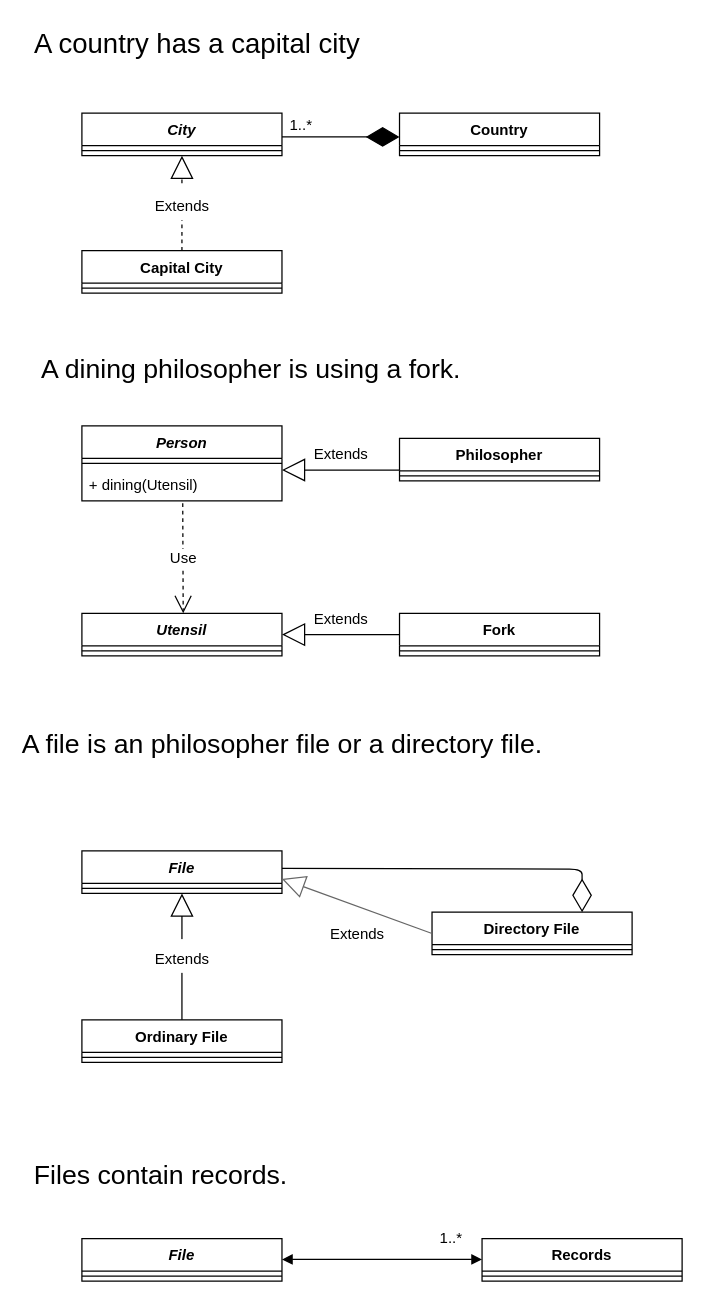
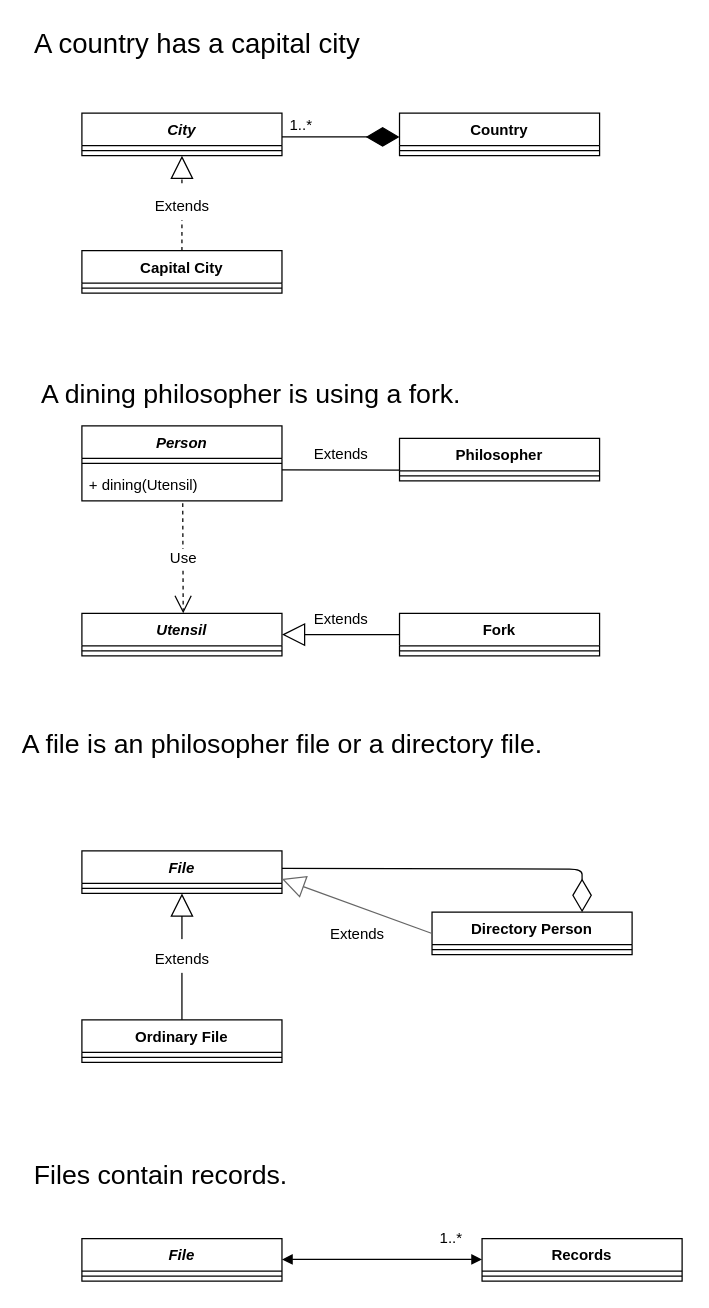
  <mxCell id="0" />
  <mxCell id="1" parent="0" />
  <mxCell id="2" value="City" style="swimlane;fontStyle=3;align=center;verticalAlign=top;childLayout=stackLayout;horizontal=1;startSize=26;horizontalStack=0;resizeParent=1;resizeParentMax=0;resizeLast=0;collapsible=1;marginBottom=0;" vertex="1" parent="1"><mxGeometry x="65" y="90" width="160" height="34" as="geometry" /></mxCell>
  <mxCell id="3" value="" style="line;strokeWidth=1;fillColor=none;align=left;verticalAlign=middle;spacingTop=-1;spacingLeft=3;spacingRight=3;rotatable=0;labelPosition=right;points=[];portConstraint=eastwest;" vertex="1" parent="2"><mxGeometry y="26" width="160" height="8" as="geometry" /></mxCell>
  <mxCell id="4" value="Capital City" style="swimlane;fontStyle=1;align=center;verticalAlign=top;childLayout=stackLayout;horizontal=1;startSize=26;horizontalStack=0;resizeParent=1;resizeParentMax=0;resizeLast=0;collapsible=1;marginBottom=0;" vertex="1" parent="1"><mxGeometry x="65" y="200" width="160" height="34" as="geometry" /></mxCell>
  <mxCell id="5" value="" style="line;strokeWidth=1;fillColor=none;align=left;verticalAlign=middle;spacingTop=-1;spacingLeft=3;spacingRight=3;rotatable=0;labelPosition=right;points=[];portConstraint=eastwest;" vertex="1" parent="4"><mxGeometry y="26" width="160" height="8" as="geometry" /></mxCell>
  <mxCell id="6" value="A country has a capital city&amp;nbsp;" style="text;html=1;align=center;verticalAlign=middle;resizable=0;points=[];autosize=1;fontSize=22;" vertex="1" parent="1"><mxGeometry x="20" y="20" width="280" height="30" as="geometry" /></mxCell>
  <mxCell id="7" value="Country" style="swimlane;fontStyle=1;align=center;verticalAlign=top;childLayout=stackLayout;horizontal=1;startSize=26;horizontalStack=0;resizeParent=1;resizeParentMax=0;resizeLast=0;collapsible=1;marginBottom=0;" vertex="1" parent="1"><mxGeometry x="319" y="90" width="160" height="34" as="geometry" /></mxCell>
  <mxCell id="8" value="" style="line;strokeWidth=1;fillColor=none;align=left;verticalAlign=middle;spacingTop=-1;spacingLeft=3;spacingRight=3;rotatable=0;labelPosition=right;points=[];portConstraint=eastwest;" vertex="1" parent="7"><mxGeometry y="26" width="160" height="8" as="geometry" /></mxCell>
  <mxCell id="9" value="&lt;font style=&quot;line-height: 50% ; font-size: 12px&quot;&gt;Extends&lt;/font&gt;" style="endArrow=block;endSize=16;endFill=0;html=1;fontSize=22;entryX=0.5;entryY=1;entryDx=0;entryDy=0;exitX=0.5;exitY=0;exitDx=0;exitDy=0;dashed=1;" edge="1" parent="1" source="4" target="2"><mxGeometry width="160" relative="1" as="geometry"><mxPoint x="145" y="250" as="sourcePoint" /><mxPoint x="145.64" y="152.002" as="targetPoint" /></mxGeometry></mxCell>
  <mxCell id="10" value="" style="endArrow=diamondThin;endFill=1;endSize=24;html=1;fontSize=22;exitX=1;exitY=0.5;exitDx=0;exitDy=0;" edge="1" parent="1"><mxGeometry width="160" relative="1" as="geometry"><mxPoint x="225" y="109" as="sourcePoint" /><mxPoint x="319" y="109" as="targetPoint" /></mxGeometry></mxCell>
- <mxCell id="11" value="&lt;span id=&quot;docs-internal-guid-f0a21212-7fff-ebea-b6c7-1354cb7f8828&quot;&gt;&lt;span style=&quot;font-size: 16pt ; font-family: &amp;#34;fira sans condensed&amp;#34; , sans-serif ; background-color: transparent ; vertical-align: baseline&quot;&gt;A dining &lt;/span&gt;&lt;span style=&quot;font-size: 16pt ; font-family: &amp;#34;fira sans condensed&amp;#34; , sans-serif ; background-color: transparent ; vertical-align: baseline&quot;&gt;philosopher&lt;/span&gt;&lt;span style=&quot;font-size: 16pt ; font-family: &amp;#34;fira sans condensed&amp;#34; , sans-serif ; background-color: transparent ; vertical-align: baseline&quot;&gt; is using a &lt;/span&gt;&lt;span style=&quot;font-size: 16pt ; font-family: &amp;#34;fira sans condensed&amp;#34; , sans-serif ; background-color: transparent ; vertical-align: baseline&quot;&gt;fork&lt;/span&gt;&lt;span style=&quot;font-size: 16pt ; font-family: &amp;#34;fira sans condensed&amp;#34; , sans-serif ; background-color: transparent ; vertical-align: baseline&quot;&gt;.&lt;/span&gt;&lt;/span&gt;" style="text;html=1;align=center;verticalAlign=middle;resizable=0;points=[];autosize=1;fontSize=22;" vertex="1" parent="1"><mxGeometry x="25" y="280" width="350" height="30" as="geometry" /></mxCell>
+ <mxCell id="11" value="&lt;span id=&quot;docs-internal-guid-f0a21212-7fff-ebea-b6c7-1354cb7f8828&quot;&gt;&lt;span style=&quot;font-size: 16pt ; font-family: &amp;#34;fira sans condensed&amp;#34; , sans-serif ; background-color: transparent ; vertical-align: baseline&quot;&gt;A dining &lt;/span&gt;&lt;span style=&quot;font-size: 16pt ; font-family: &amp;#34;fira sans condensed&amp;#34; , sans-serif ; background-color: transparent ; vertical-align: baseline&quot;&gt;philosopher&lt;/span&gt;&lt;span style=&quot;font-size: 16pt ; font-family: &amp;#34;fira sans condensed&amp;#34; , sans-serif ; background-color: transparent ; vertical-align: baseline&quot;&gt; is using a &lt;/span&gt;&lt;span style=&quot;font-size: 16pt ; font-family: &amp;#34;fira sans condensed&amp;#34; , sans-serif ; background-color: transparent ; vertical-align: baseline&quot;&gt;fork&lt;/span&gt;&lt;span style=&quot;font-size: 16pt ; font-family: &amp;#34;fira sans condensed&amp;#34; , sans-serif ; background-color: transparent ; vertical-align: baseline&quot;&gt;.&lt;/span&gt;&lt;/span&gt;" style="text;html=1;align=center;verticalAlign=middle;resizable=0;points=[];autosize=1;fontSize=22;" vertex="1" parent="1"><mxGeometry x="25" y="300" width="350" height="30" as="geometry" /></mxCell>
  <mxCell id="12" value="Person" style="swimlane;fontStyle=3;align=center;verticalAlign=top;childLayout=stackLayout;horizontal=1;startSize=26;horizontalStack=0;resizeParent=1;resizeParentMax=0;resizeLast=0;collapsible=1;marginBottom=0;" vertex="1" parent="1"><mxGeometry x="65" y="340" width="160" height="60" as="geometry" /></mxCell>
  <mxCell id="13" value="" style="line;strokeWidth=1;fillColor=none;align=left;verticalAlign=middle;spacingTop=-1;spacingLeft=3;spacingRight=3;rotatable=0;labelPosition=right;points=[];portConstraint=eastwest;" vertex="1" parent="12"><mxGeometry y="26" width="160" height="8" as="geometry" /></mxCell>
  <mxCell id="14" value="+ dining(Utensil)" style="text;strokeColor=none;fillColor=none;align=left;verticalAlign=top;spacingLeft=4;spacingRight=4;overflow=hidden;rotatable=0;points=[[0,0.5],[1,0.5]];portConstraint=eastwest;" vertex="1" parent="12"><mxGeometry y="34" width="160" height="26" as="geometry" /></mxCell>
  <mxCell id="15" value="Philosopher" style="swimlane;fontStyle=1;align=center;verticalAlign=top;childLayout=stackLayout;horizontal=1;startSize=26;horizontalStack=0;resizeParent=1;resizeParentMax=0;resizeLast=0;collapsible=1;marginBottom=0;" vertex="1" parent="1"><mxGeometry x="319" y="350" width="160" height="34" as="geometry" /></mxCell>
  <mxCell id="16" value="" style="line;strokeWidth=1;fillColor=none;align=left;verticalAlign=middle;spacingTop=-1;spacingLeft=3;spacingRight=3;rotatable=0;labelPosition=right;points=[];portConstraint=eastwest;" vertex="1" parent="15"><mxGeometry y="26" width="160" height="8" as="geometry" /></mxCell>
  <mxCell id="17" value="Use" style="endArrow=open;endSize=12;dashed=1;html=1;fontSize=12;exitX=0.504;exitY=1.077;exitDx=0;exitDy=0;exitPerimeter=0;" edge="1" parent="1" source="14"><mxGeometry width="160" relative="1" as="geometry"><mxPoint x="75" y="270" as="sourcePoint" /><mxPoint x="146" y="490" as="targetPoint" /></mxGeometry></mxCell>
  <mxCell id="18" value="Utensil" style="swimlane;fontStyle=3;align=center;verticalAlign=top;childLayout=stackLayout;horizontal=1;startSize=26;horizontalStack=0;resizeParent=1;resizeParentMax=0;resizeLast=0;collapsible=1;marginBottom=0;" vertex="1" parent="1"><mxGeometry x="65" y="490" width="160" height="34" as="geometry" /></mxCell>
  <mxCell id="19" value="" style="line;strokeWidth=1;fillColor=none;align=left;verticalAlign=middle;spacingTop=-1;spacingLeft=3;spacingRight=3;rotatable=0;labelPosition=right;points=[];portConstraint=eastwest;" vertex="1" parent="18"><mxGeometry y="26" width="160" height="8" as="geometry" /></mxCell>
  <mxCell id="20" value="Fork" style="swimlane;fontStyle=1;align=center;verticalAlign=top;childLayout=stackLayout;horizontal=1;startSize=26;horizontalStack=0;resizeParent=1;resizeParentMax=0;resizeLast=0;collapsible=1;marginBottom=0;" vertex="1" parent="1"><mxGeometry x="319" y="490" width="160" height="34" as="geometry" /></mxCell>
  <mxCell id="21" value="" style="line;strokeWidth=1;fillColor=none;align=left;verticalAlign=middle;spacingTop=-1;spacingLeft=3;spacingRight=3;rotatable=0;labelPosition=right;points=[];portConstraint=eastwest;" vertex="1" parent="20"><mxGeometry y="26" width="160" height="8" as="geometry" /></mxCell>
  <mxCell id="22" value="&lt;span id=&quot;docs-internal-guid-0572b9d9-7fff-dba5-d5cb-8c31219a79a6&quot;&gt;&lt;span style=&quot;font-size: 16pt ; font-family: &amp;#34;fira sans condensed&amp;#34; , sans-serif ; background-color: transparent ; vertical-align: baseline&quot;&gt;A &lt;/span&gt;&lt;span style=&quot;font-size: 16pt ; font-family: &amp;#34;fira sans condensed&amp;#34; , sans-serif ; background-color: transparent ; vertical-align: baseline&quot;&gt;file&lt;/span&gt;&lt;span style=&quot;font-size: 16pt ; font-family: &amp;#34;fira sans condensed&amp;#34; , sans-serif ; background-color: transparent ; vertical-align: baseline&quot;&gt; is an &lt;/span&gt;&lt;span style=&quot;font-size: 16pt ; font-family: &amp;#34;fira sans condensed&amp;#34; , sans-serif ; background-color: transparent ; vertical-align: baseline&quot;&gt;philosopher file&lt;/span&gt;&lt;span style=&quot;font-size: 16pt ; font-family: &amp;#34;fira sans condensed&amp;#34; , sans-serif ; background-color: transparent ; vertical-align: baseline&quot;&gt; or &lt;/span&gt;&lt;span style=&quot;font-size: 16pt ; font-family: &amp;#34;fira sans condensed&amp;#34; , sans-serif ; background-color: transparent ; vertical-align: baseline&quot;&gt;a directory file&lt;/span&gt;&lt;span style=&quot;font-size: 16pt ; font-family: &amp;#34;fira sans condensed&amp;#34; , sans-serif ; background-color: transparent ; vertical-align: baseline&quot;&gt;.&lt;/span&gt;&lt;span style=&quot;font-size: 16pt ; font-family: &amp;#34;fira sans condensed&amp;#34; , sans-serif ; background-color: transparent ; vertical-align: baseline&quot;&gt;&lt;br&gt;&lt;/span&gt;&lt;/span&gt;" style="text;html=1;align=center;verticalAlign=middle;resizable=0;points=[];autosize=1;fontSize=12;" vertex="1" parent="1"><mxGeometry x="25" y="585" width="400" height="20" as="geometry" /></mxCell>
  <mxCell id="23" value="File" style="swimlane;fontStyle=3;align=center;verticalAlign=top;childLayout=stackLayout;horizontal=1;startSize=26;horizontalStack=0;resizeParent=1;resizeParentMax=0;resizeLast=0;collapsible=1;marginBottom=0;" vertex="1" parent="1"><mxGeometry x="65" y="680" width="160" height="34" as="geometry" /></mxCell>
  <mxCell id="24" value="" style="line;strokeWidth=1;fillColor=none;align=left;verticalAlign=middle;spacingTop=-1;spacingLeft=3;spacingRight=3;rotatable=0;labelPosition=right;points=[];portConstraint=eastwest;" vertex="1" parent="23"><mxGeometry y="26" width="160" height="8" as="geometry" /></mxCell>
  <mxCell id="25" value="Ordinary File" style="swimlane;fontStyle=1;align=center;verticalAlign=top;childLayout=stackLayout;horizontal=1;startSize=26;horizontalStack=0;resizeParent=1;resizeParentMax=0;resizeLast=0;collapsible=1;marginBottom=0;" vertex="1" parent="1"><mxGeometry x="65" y="815" width="160" height="34" as="geometry" /></mxCell>
  <mxCell id="26" value="" style="line;strokeWidth=1;fillColor=none;align=left;verticalAlign=middle;spacingTop=-1;spacingLeft=3;spacingRight=3;rotatable=0;labelPosition=right;points=[];portConstraint=eastwest;" vertex="1" parent="25"><mxGeometry y="26" width="160" height="8" as="geometry" /></mxCell>
- <mxCell id="27" value="Directory File" style="swimlane;fontStyle=1;align=center;verticalAlign=top;childLayout=stackLayout;horizontal=1;startSize=26;horizontalStack=0;resizeParent=1;resizeParentMax=0;resizeLast=0;collapsible=1;marginBottom=0;" vertex="1" parent="1"><mxGeometry x="345" y="729" width="160" height="34" as="geometry" /></mxCell>
+ <mxCell id="27" value="Directory Person" style="swimlane;fontStyle=1;align=center;verticalAlign=top;childLayout=stackLayout;horizontal=1;startSize=26;horizontalStack=0;resizeParent=1;resizeParentMax=0;resizeLast=0;collapsible=1;marginBottom=0;" vertex="1" parent="1"><mxGeometry x="345" y="729" width="160" height="34" as="geometry" /></mxCell>
  <mxCell id="28" value="" style="line;strokeWidth=1;fillColor=none;align=left;verticalAlign=middle;spacingTop=-1;spacingLeft=3;spacingRight=3;rotatable=0;labelPosition=right;points=[];portConstraint=eastwest;" vertex="1" parent="27"><mxGeometry y="26" width="160" height="8" as="geometry" /></mxCell>
  <mxCell id="29" value="&lt;font style=&quot;line-height: 50% ; font-size: 12px&quot;&gt;Extends&lt;/font&gt;" style="endArrow=block;endSize=16;endFill=0;html=1;fontSize=22;exitX=0.5;exitY=0;exitDx=0;exitDy=0;entryX=0.5;entryY=1;entryDx=0;entryDy=0;" edge="1" parent="1" source="25" target="23"><mxGeometry width="160" relative="1" as="geometry"><mxPoint x="145" y="815" as="sourcePoint" /><mxPoint x="155" y="720" as="targetPoint" /></mxGeometry></mxCell>
  <mxCell id="30" value="" style="endArrow=diamondThin;endFill=0;endSize=24;html=1;fontSize=12;entryX=0.75;entryY=0;entryDx=0;entryDy=0;exitX=1;exitY=0.5;exitDx=0;exitDy=0;edgeStyle=orthogonalEdgeStyle;" edge="1" parent="1" target="27"><mxGeometry width="160" relative="1" as="geometry"><mxPoint x="225" y="694" as="sourcePoint" /><mxPoint x="295" y="605" as="targetPoint" /></mxGeometry></mxCell>
  <mxCell id="31" value="&lt;font style=&quot;line-height: 50% ; font-size: 12px&quot;&gt;Extends&lt;/font&gt;" style="endArrow=block;endSize=16;endFill=0;html=1;fontSize=22;entryX=1;entryY=0.821;entryDx=0;entryDy=0;entryPerimeter=0;exitX=0;exitY=0.5;exitDx=0;exitDy=0;verticalAlign=top;fillColor=#f5f5f5;strokeColor=#666666;labelBackgroundColor=none;" edge="1" parent="1" source="27"><mxGeometry width="160" relative="1" as="geometry"><mxPoint x="345.64" y="784.328" as="sourcePoint" /><mxPoint x="225" y="702.346" as="targetPoint" /></mxGeometry></mxCell>
  <mxCell id="32" value="1..*" style="text;html=1;align=center;verticalAlign=middle;resizable=0;points=[];autosize=1;fontSize=12;" vertex="1" parent="1"><mxGeometry x="225" y="90" width="30" height="20" as="geometry" /></mxCell>
- <mxCell id="33" value="&lt;font style=&quot;line-height: 50% ; font-size: 12px&quot;&gt;Extends&lt;/font&gt;" style="endArrow=block;endSize=16;endFill=0;html=1;fontSize=22;entryX=1;entryY=0.051;entryDx=0;entryDy=0;exitX=0;exitY=0.75;exitDx=0;exitDy=0;verticalAlign=bottom;entryPerimeter=0;" edge="1" parent="1" source="15" target="14"><mxGeometry width="160" relative="1" as="geometry"><mxPoint x="318" y="392" as="sourcePoint" /><mxPoint x="225" y="389" as="targetPoint" /></mxGeometry></mxCell>
+ <mxCell id="33" value="&lt;font style=&quot;line-height: 50% ; font-size: 12px&quot;&gt;Extends&lt;/font&gt;" style="endArrow=none;endSize=16;endFill=0;html=1;fontSize=22;entryX=1;entryY=0.051;entryDx=0;entryDy=0;exitX=0;exitY=0.75;exitDx=0;exitDy=0;verticalAlign=bottom;entryPerimeter=0;" edge="1" parent="1" source="15" target="14"><mxGeometry width="160" relative="1" as="geometry"><mxPoint x="318" y="392" as="sourcePoint" /><mxPoint x="225" y="389" as="targetPoint" /></mxGeometry></mxCell>
  <mxCell id="34" value="&lt;font style=&quot;line-height: 50% ; font-size: 12px&quot;&gt;Extends&lt;/font&gt;" style="endArrow=block;endSize=16;endFill=0;html=1;fontSize=22;entryX=1;entryY=0.5;entryDx=0;entryDy=0;exitX=0;exitY=0.5;exitDx=0;exitDy=0;verticalAlign=bottom;" edge="1" parent="1" source="20" target="18"><mxGeometry width="160" relative="1" as="geometry"><mxPoint x="318" y="532" as="sourcePoint" /><mxPoint x="225" y="529" as="targetPoint" /></mxGeometry></mxCell>
  <mxCell id="35" value="&lt;div&gt;&lt;span style=&quot;background-color: transparent ; font-size: 16pt ; font-family: &amp;#34;fira sans condensed&amp;#34; , sans-serif ; vertical-align: baseline&quot;&gt;Files&lt;/span&gt;&lt;span style=&quot;background-color: transparent ; font-size: 16pt ; font-family: &amp;#34;fira sans condensed&amp;#34; , sans-serif ; vertical-align: baseline&quot;&gt; contain &lt;/span&gt;&lt;span style=&quot;background-color: transparent ; font-size: 16pt ; font-family: &amp;#34;fira sans condensed&amp;#34; , sans-serif ; vertical-align: baseline&quot;&gt;records&lt;/span&gt;&lt;span style=&quot;background-color: transparent ; font-size: 16pt ; font-family: &amp;#34;fira sans condensed&amp;#34; , sans-serif ; vertical-align: baseline&quot;&gt;.&lt;/span&gt;&lt;/div&gt;" style="text;html=1;align=left;verticalAlign=middle;resizable=0;points=[];autosize=1;fontSize=12;" vertex="1" parent="1"><mxGeometry x="25" y="930" width="220" height="20" as="geometry" /></mxCell>
  <mxCell id="36" value="File" style="swimlane;fontStyle=3;align=center;verticalAlign=top;childLayout=stackLayout;horizontal=1;startSize=26;horizontalStack=0;resizeParent=1;resizeParentMax=0;resizeLast=0;collapsible=1;marginBottom=0;" vertex="1" parent="1"><mxGeometry x="65" y="990" width="160" height="34" as="geometry" /></mxCell>
  <mxCell id="37" value="" style="line;strokeWidth=1;fillColor=none;align=left;verticalAlign=middle;spacingTop=-1;spacingLeft=3;spacingRight=3;rotatable=0;labelPosition=right;points=[];portConstraint=eastwest;" vertex="1" parent="36"><mxGeometry y="26" width="160" height="8" as="geometry" /></mxCell>
  <mxCell id="38" value="Records" style="swimlane;fontStyle=1;align=center;verticalAlign=top;childLayout=stackLayout;horizontal=1;startSize=26;horizontalStack=0;resizeParent=1;resizeParentMax=0;resizeLast=0;collapsible=1;marginBottom=0;" vertex="1" parent="1"><mxGeometry x="385" y="990" width="160" height="34" as="geometry" /></mxCell>
  <mxCell id="39" value="" style="line;strokeWidth=1;fillColor=none;align=left;verticalAlign=middle;spacingTop=-1;spacingLeft=3;spacingRight=3;rotatable=0;labelPosition=right;points=[];portConstraint=eastwest;" vertex="1" parent="38"><mxGeometry y="26" width="160" height="8" as="geometry" /></mxCell>
  <mxCell id="40" value="" style="endArrow=block;startArrow=block;endFill=1;startFill=1;html=1;labelBackgroundColor=none;fontSize=12;" edge="1" parent="1"><mxGeometry width="160" relative="1" as="geometry"><mxPoint x="225" y="1006.71" as="sourcePoint" /><mxPoint x="385" y="1006.71" as="targetPoint" /></mxGeometry></mxCell>
  <mxCell id="41" value="1..*" style="text;html=1;align=center;verticalAlign=middle;resizable=0;points=[];autosize=1;fontSize=12;" vertex="1" parent="1"><mxGeometry x="345" y="980" width="30" height="20" as="geometry" /></mxCell>
